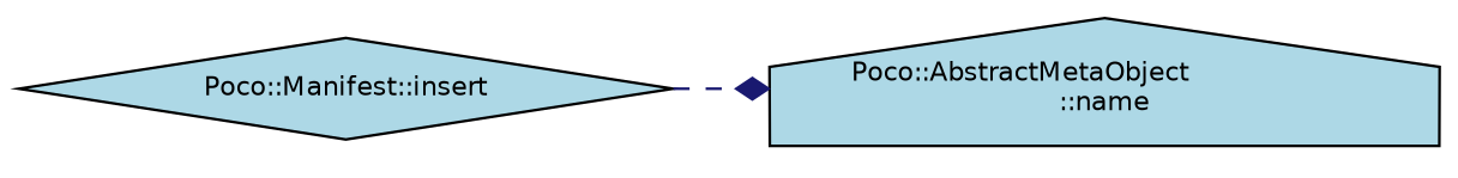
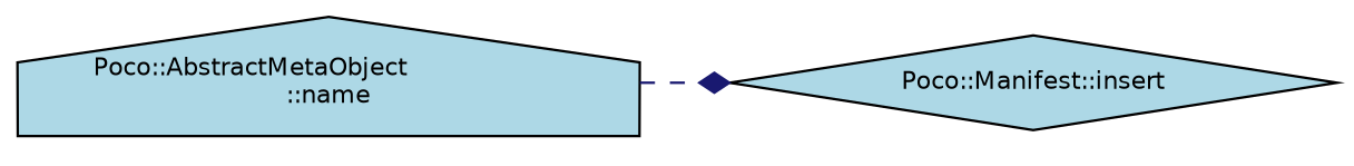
  digraph {
    rankdir=LR
    node [color=black fillcolor=lightblue fontname=Helvetica fontsize=10 style=filled]
    n1 [fontcolor=black height=0.2 label="Poco::Manifest::insert" shape=diamond width=0.4]
    n2 [height=0.2 label="Poco::AbstractMetaObject\l::name" shape=house width=0.4]
-   n1 -> n2 [color=midnightblue fontname=Helvetica fontsize=10 labelfontname=Helvetica labelfontsize=10 style=dashed arrowhead=diamond]
+   n2 -> n1 [color=midnightblue fontname=Helvetica fontsize=10 labelfontname=Helvetica labelfontsize=10 style=dashed arrowhead=diamond]
  }
